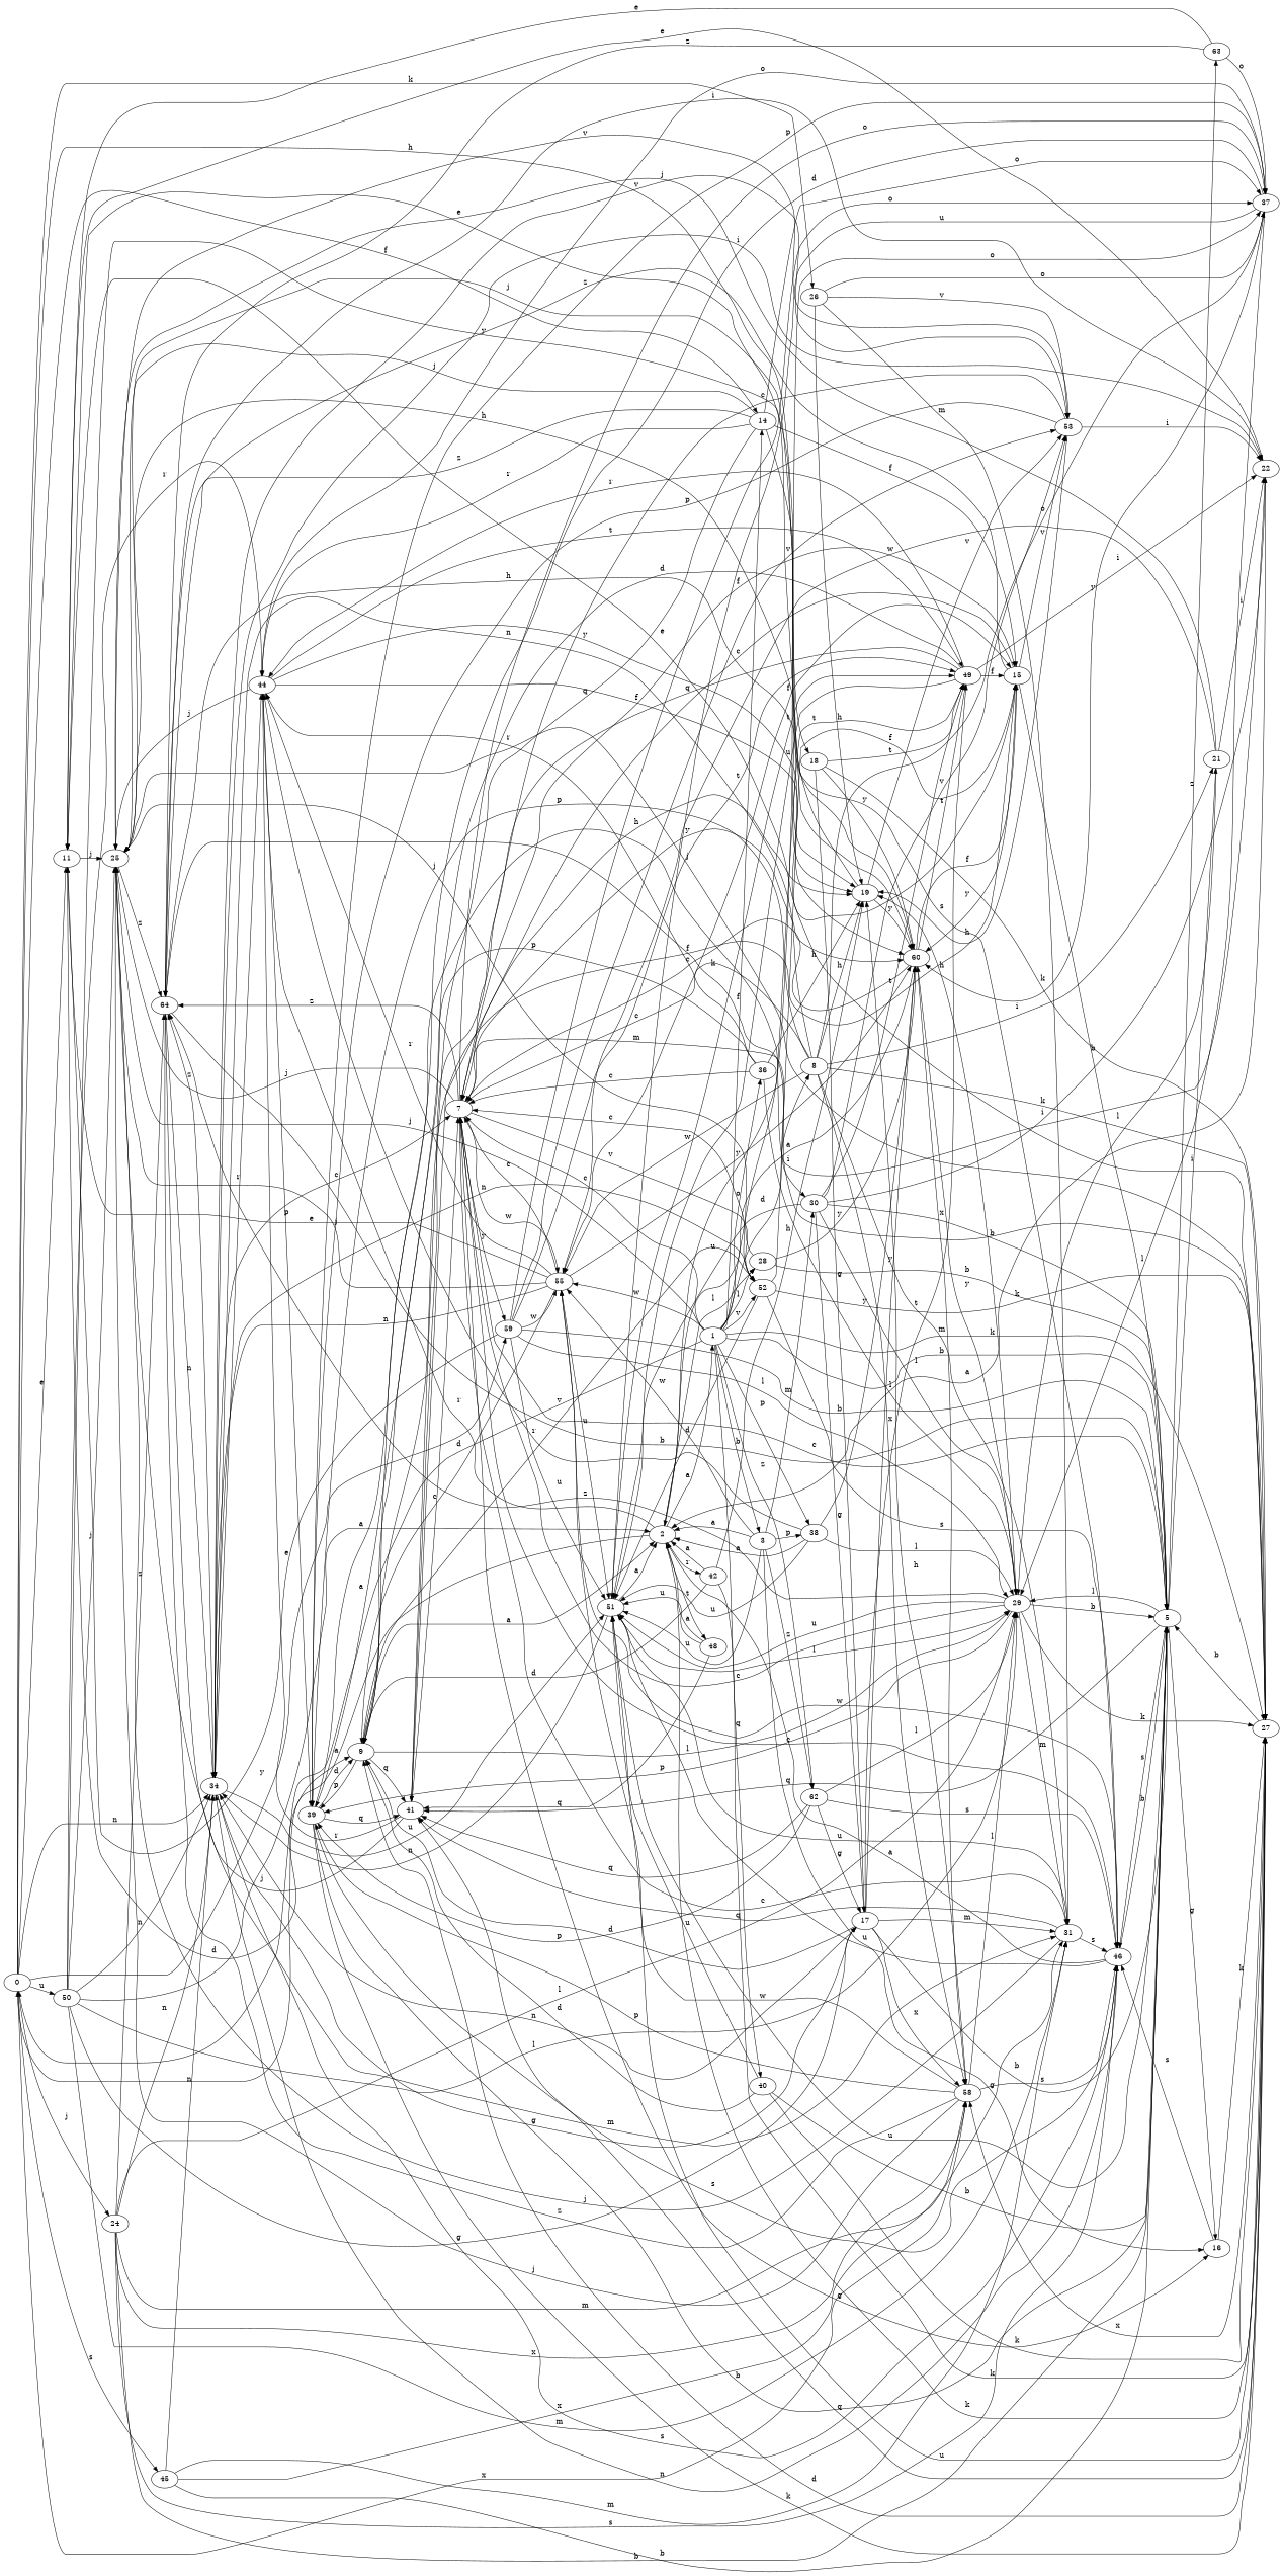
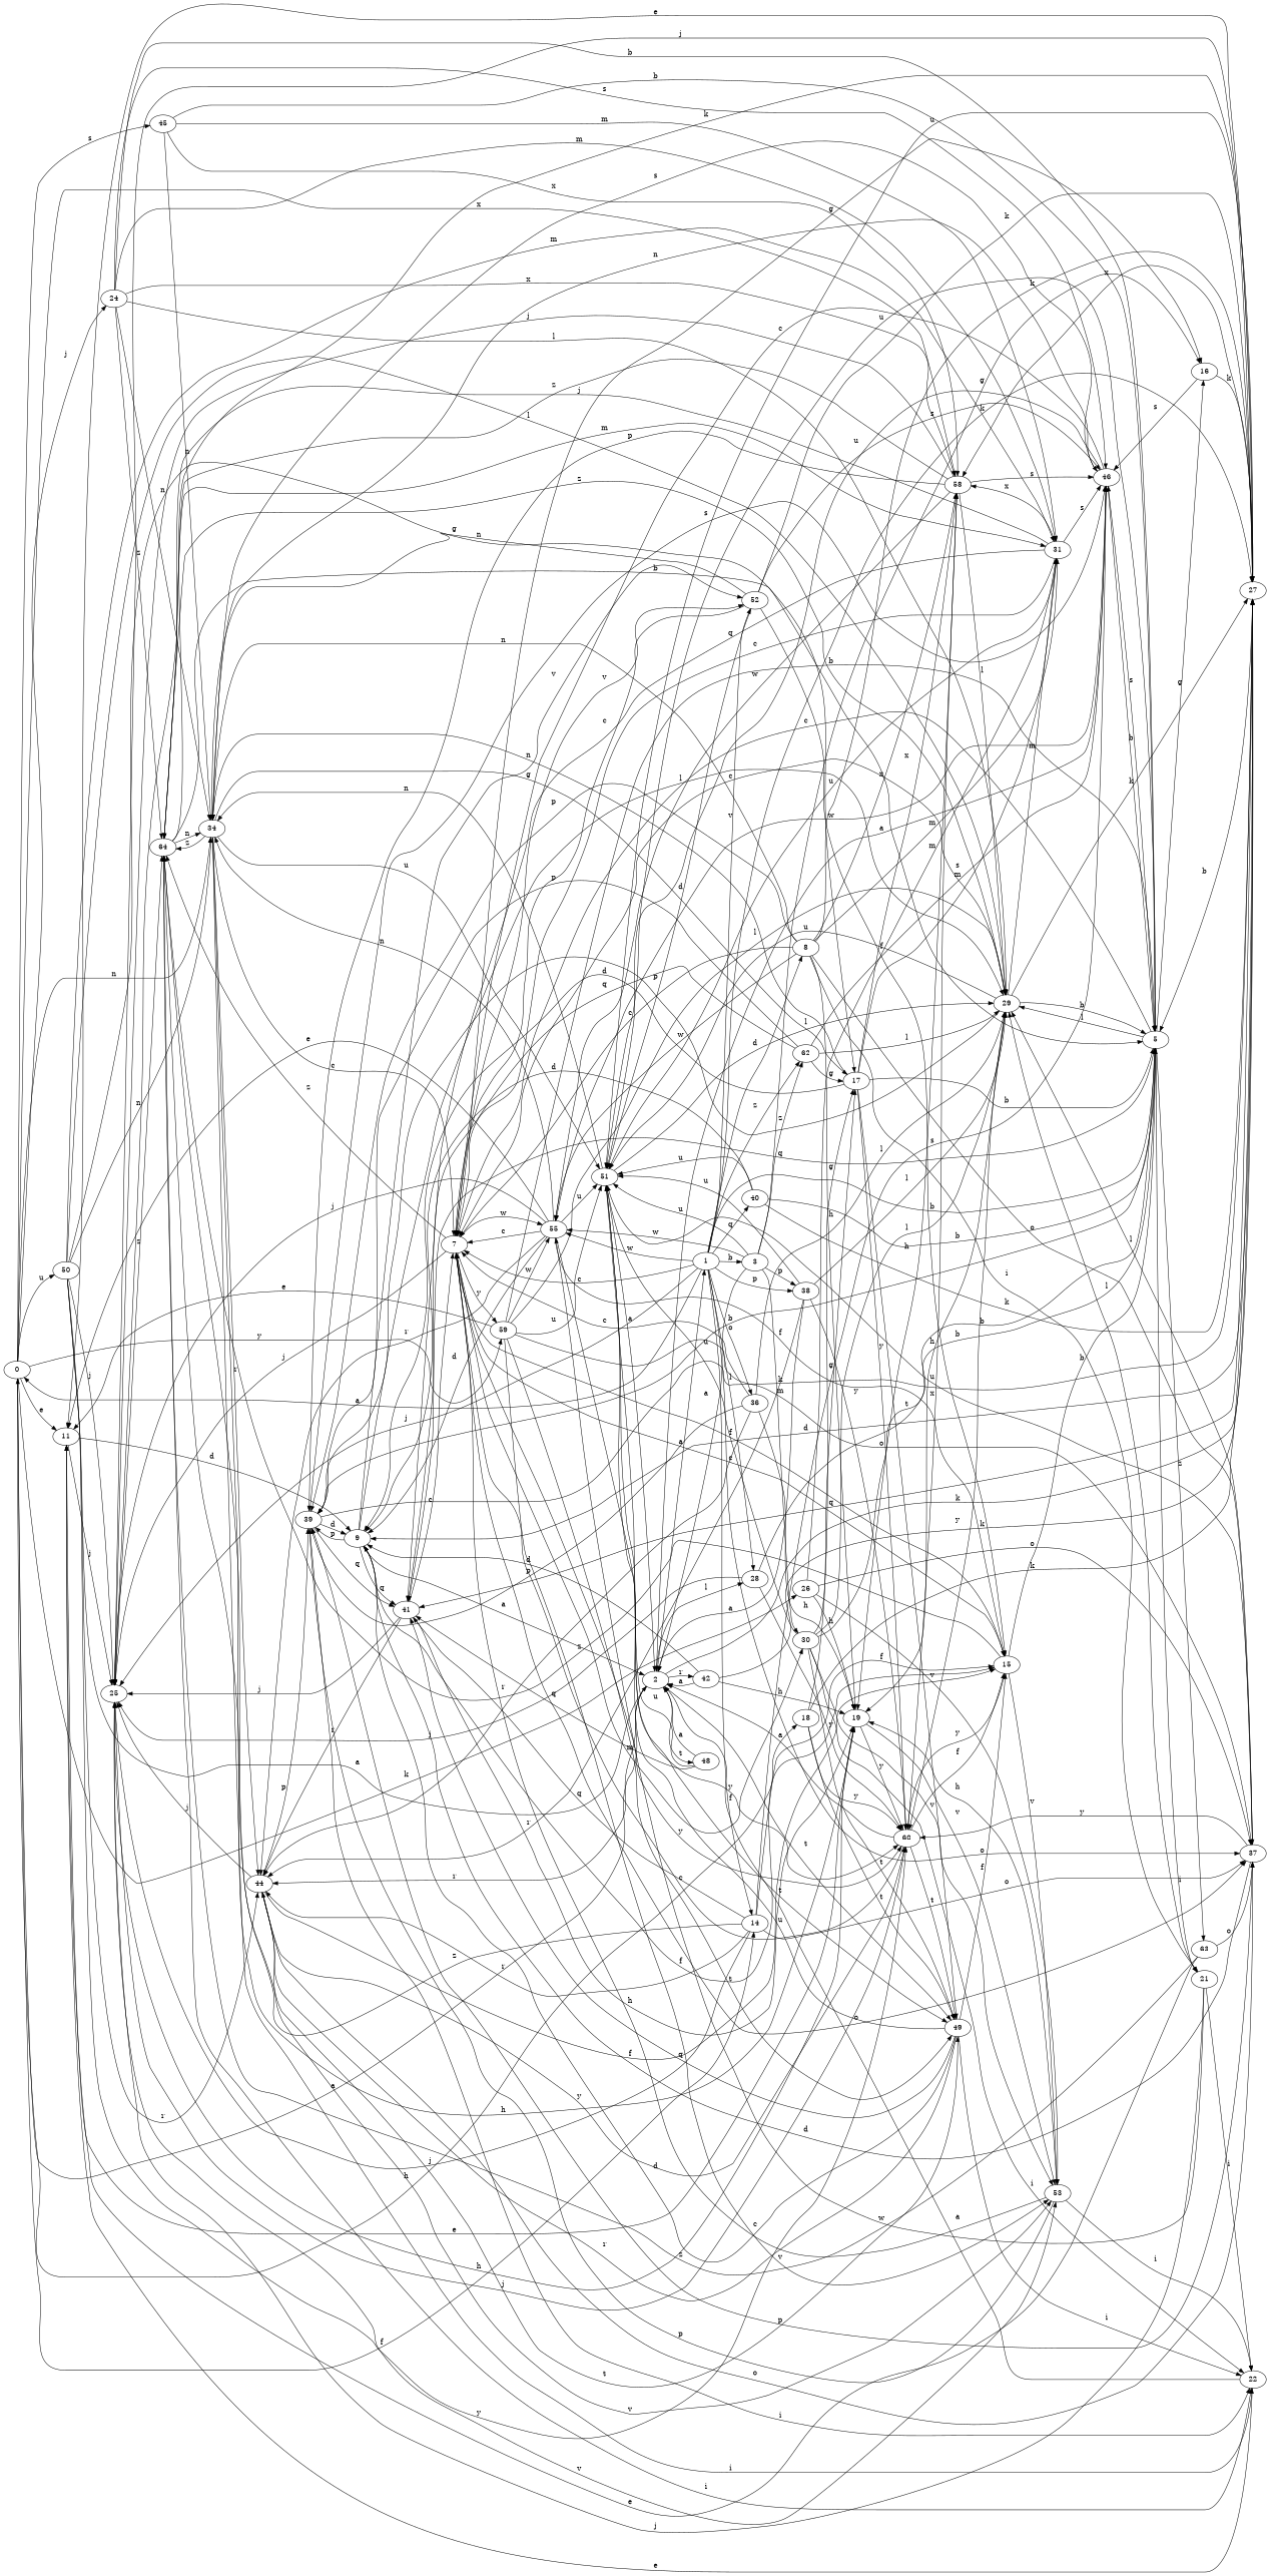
  strict digraph {
    rankdir=LR
    0
    11
    14
    18
    24
    26
    34
    45
    50
    58
    59
    25
    9
    37
    44
    41
    46
    15
    64
    27
    49
    60
    17
    5
    29
    31
    19
    53
    7
    51
    22
    2
    55
    39
    1
    3
    8
    28
    36
    38
    40
    52
    62
    16
    30
    21
    63
    42
    48
    0 -> 11 [label=e]
    0 -> 14 [label=f]
    0 -> 18 [label=h]
    0 -> 24 [label=j]
    0 -> 26 [label=k]
    0 -> 34 [label=n]
    0 -> 45 [label=s]
    0 -> 50 [label=u]
    0 -> 58 [label=x]
    0 -> 59 [label=y]
    11 -> 25 [label=j]
    11 -> 9 [label=d]
    14 -> 25 [label=j]
    14 -> 37 [label=o]
    14 -> 44 [label=r]
    14 -> 41 [label=q]
    14 -> 46 [label=s]
    14 -> 15 [label=f]
    14 -> 64 [label=z]
    18 -> 27 [label=k]
    18 -> 49 [label=t]
    18 -> 60 [label=y]
    18 -> 17 [label=g]
    24 -> 34 [label=n]
    24 -> 58 [label=x]
    24 -> 46 [label=s]
    24 -> 64 [label=z]
    24 -> 5 [label=b]
    24 -> 29 [label=l]
    24 -> 31 [label=m]
    26 -> 37 [label=o]
    26 -> 31 [label=m]
    26 -> 19 [label=h]
    26 -> 53 [label=v]
    34 -> 44 [label=r]
    34 -> 46 [label=s]
    34 -> 64 [label=z]
    34 -> 17 [label=g]
    34 -> 53 [label=v]
    34 -> 7 [label=c]
    34 -> 51 [label=u]
    34 -> 22 [label=i]
    45 -> 34 [label=n]
    45 -> 58 [label=x]
    45 -> 5 [label=b]
    45 -> 31 [label=m]
    50 -> 34 [label=n]
    50 -> 25 [label=j]
    50 -> 44 [label=r]
    50 -> 60 [label=y]
    50 -> 17 [label=g]
    50 -> 29 [label=l]
    50 -> 31 [label=m]
    50 -> 2 [label=a]
    58 -> 25 [label=j]
    58 -> 46 [label=s]
    58 -> 64 [label=z]
    58 -> 29 [label=l]
    58 -> 19 [label=h]
    58 -> 55 [label=w]
    58 -> 39 [label=p]
    59 -> 11 [label=e]
    59 -> 37 [label=o]
    59 -> 49 [label=t]
    59 -> 5 [label=b]
    59 -> 29 [label=l]
    59 -> 53 [label=v]
    59 -> 51 [label=u]
    59 -> 55 [label=w]
    25 -> 64 [label=z]
    25 -> 19 [label=h]
    25 -> 53 [label=v]
    9 -> 41 [label=q]
    9 -> 15 [label=f]
    9 -> 29 [label=l]
    9 -> 2 [label=a]
    9 -> 39 [label=p]
    9 -> 52 [label=v]
    37 -> 9 [label=d]
    37 -> 60 [label=y]
    37 -> 29 [label=l]
    37 -> 51 [label=u]
    37 -> 39 [label=p]
    44 -> 25 [label=j]
    44 -> 37 [label=o]
    44 -> 15 [label=f]
    44 -> 49 [label=t]
    44 -> 60 [label=y]
    44 -> 39 [label=p]
    41 -> 25 [label=j]
    41 -> 44 [label=r]
    41 -> 19 [label=h]
    41 -> 7 [label=c]
    46 -> 34 [label=n]
    46 -> 5 [label=b]
    46 -> 7 [label=c]
    46 -> 51 [label=u]
    46 -> 2 [label=a]
    46 -> 55 [label=w]
    15 -> 64 [label=z]
    15 -> 60 [label=y]
    15 -> 5 [label=b]
    15 -> 53 [label=v]
    15 -> 7 [label=c]
    64 -> 34 [label=n]
    64 -> 27 [label=k]
    64 -> 5 [label=b]
    64 -> 31 [label=m]
    64 -> 19 [label=h]
    64 -> 22 [label=i]
    27 -> 11 [label=e]
    27 -> 58 [label=x]
    27 -> 25 [label=j]
    27 -> 9 [label=d]
    27 -> 41 [label=q]
    27 -> 5 [label=b]
    27 -> 51 [label=u]
    49 -> 9 [label=d]
    49 -> 44 [label=r]
    49 -> 41 [label=q]
    49 -> 15 [label=f]
    49 -> 51 [label=u]
    49 -> 22 [label=i]
    60 -> 58 [label=x]
    60 -> 25 [label=j]
    60 -> 15 [label=f]
    60 -> 49 [label=t]
    60 -> 7 [label=c]
    60 -> 2 [label=a]
    17 -> 34 [label=n]
    17 -> 58 [label=x]
    17 -> 9 [label=d]
    17 -> 49 [label=t]
    17 -> 60 [label=y]
    17 -> 5 [label=b]
    17 -> 31 [label=m]
    5 -> 41 [label=q]
    5 -> 46 [label=s]
    5 -> 29 [label=l]
    5 -> 7 [label=c]
    5 -> 51 [label=u]
    5 -> 16 [label=g]
    5 -> 21 [label=i]
    5 -> 63 [label=z]
    29 -> 64 [label=z]
    29 -> 27 [label=k]
    29 -> 60 [label=y]
    29 -> 5 [label=b]
    29 -> 31 [label=m]
    29 -> 19 [label=h]
    29 -> 7 [label=c]
    29 -> 51 [label=u]
    29 -> 39 [label=p]
+   31 -> 58 [label=x]
    31 -> 25 [label=j]
    31 -> 41 [label=q]
    31 -> 46 [label=s]
    31 -> 7 [label=c]
    31 -> 51 [label=u]
    19 -> 11 [label=e]
    19 -> 60 [label=y]
    19 -> 53 [label=v]
    53 -> 19 [label=h]
    53 -> 7 [label=c]
    53 -> 22 [label=i]
    53 -> 39 [label=p]
    7 -> 59 [label=y]
    7 -> 25 [label=j]
    7 -> 37 [label=o]
    7 -> 15 [label=f]
    7 -> 64 [label=z]
    7 -> 60 [label=y]
    7 -> 55 [label=w]
    7 -> 52 [label=v]
    7 -> 16 [label=g]
    7 -> 30 [label=m]
    51 -> 34 [label=n]
    51 -> 49 [label=t]
    51 -> 29 [label=l]
    51 -> 2 [label=a]
    22 -> 11 [label=e]
    22 -> 2 [label=a]
    2 -> 0 [label=a]
    2 -> 44 [label=r]
    2 -> 27 [label=k]
    2 -> 49 [label=t]
    2 -> 1 [label=a]
    2 -> 28 [label=l]
    2 -> 42 [label=r]
    2 -> 48 [label=t]
    55 -> 11 [label=e]
    55 -> 34 [label=n]
    55 -> 25 [label=j]
    55 -> 9 [label=d]
    55 -> 44 [label=r]
    55 -> 15 [label=f]
    55 -> 60 [label=y]
    55 -> 7 [label=c]
    55 -> 51 [label=u]
    39 -> 9 [label=d]
    39 -> 41 [label=q]
    39 -> 46 [label=s]
    39 -> 27 [label=k]
    39 -> 5 [label=b]
    39 -> 22 [label=i]
    1 -> 0 [label=a]
    1 -> 14 [label=f]
    1 -> 25 [label=j]
    1 -> 37 [label=o]
    1 -> 27 [label=k]
    1 -> 5 [label=b]
    1 -> 7 [label=c]
    1 -> 55 [label=w]
    1 -> 3 [label=b]
    1 -> 8 [label=d]
    1 -> 28 [label=l]
    1 -> 36 [label=o]
    1 -> 38 [label=p]
    1 -> 40 [label=q]
    1 -> 52 [label=v]
    1 -> 62 [label=z]
    3 -> 51 [label=u]
    3 -> 2 [label=a]
    3 -> 55 [label=w]
    3 -> 38 [label=p]
    3 -> 62 [label=z]
    3 -> 16 [label=g]
    3 -> 30 [label=m]
    8 -> 34 [label=n]
    8 -> 58 [label=x]
    8 -> 37 [label=o]
    8 -> 27 [label=k]
    8 -> 31 [label=m]
    8 -> 19 [label=h]
    8 -> 7 [label=c]
    8 -> 55 [label=w]
    8 -> 39 [label=p]
    8 -> 21 [label=i]
    28 -> 25 [label=j]
    28 -> 60 [label=y]
    28 -> 5 [label=b]
    36 -> 44 [label=r]
    36 -> 29 [label=l]
    36 -> 19 [label=h]
    36 -> 7 [label=c]
    36 -> 39 [label=p]
    38 -> 44 [label=r]
    38 -> 60 [label=y]
    38 -> 29 [label=l]
    38 -> 51 [label=u]
    38 -> 2 [label=a]
    40 -> 9 [label=d]
    40 -> 27 [label=k]
    40 -> 5 [label=b]
    40 -> 51 [label=u]
    52 -> 34 [label=n]
    52 -> 46 [label=s]
    52 -> 15 [label=f]
    52 -> 27 [label=k]
    52 -> 7 [label=c]
    52 -> 51 [label=d]
    62 -> 41 [label=q]
    62 -> 46 [label=s]
    62 -> 17 [label=g]
    62 -> 29 [label=l]
    62 -> 39 [label=p]
    16 -> 46 [label=s]
    16 -> 27 [label=k]
    30 -> 49 [label=t]
    30 -> 17 [label=g]
    30 -> 5 [label=b]
    30 -> 29 [label=l]
    30 -> 53 [label=v]
    30 -> 51 [label=u]
    30 -> 22 [label=i]
    21 -> 25 [label=j]
    21 -> 29 [label=l]
    21 -> 22 [label=i]
    21 -> 55 [label=w]
    63 -> 11 [label=e]
    63 -> 37 [label=o]
    63 -> 64 [label=z]
    42 -> 9 [label=d]
    42 -> 27 [label=k]
    42 -> 19 [label=h]
    42 -> 2 [label=a]
    48 -> 41 [label=q]
    48 -> 51 [label=u]
    48 -> 2 [label=a]
  }
